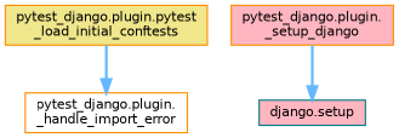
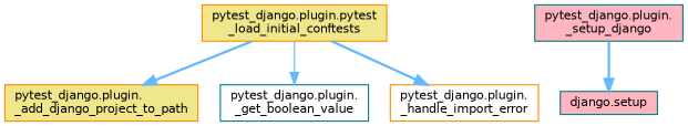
  digraph {
    fontname="DejaVu Sans"
    rankdir=TB
    node [color=darkorange fillcolor=khaki fontname="DejaVu Sans" fontsize=10 shape=box style=filled]
    edge [color=steelblue1 fontname="DejaVu Sans" fontsize=10 labelfontname=Helvetica labelfontsize=10 style=bold]
    n1 [fontcolor=black height=0.2 label="pytest_django.plugin.pytest\l_load_initial_conftests" width=0.4]
+   n2 [height=0.2 label="pytest_django.plugin.\l_add_django_project_to_path" width=0.4]
+   n3 [color=teal fillcolor=white height=0.2 label="pytest_django.plugin.\l_get_boolean_value" width=0.4]
    n4 [fillcolor=white height=0.2 label="pytest_django.plugin.\l_handle_import_error" width=0.4]
-   n5 [fillcolor=lightpink height=0.2 label="pytest_django.plugin.\l_setup_django" width=0.4]
+   n5 [color=teal fillcolor=lightpink height=0.2 label="pytest_django.plugin.\l_setup_django" width=0.4]
    n6 [color=teal fillcolor=lightpink height=0.2 label="django.setup" width=0.4]
+   n1 -> n2
+   n1 -> n3 [style=solid]
    n1 -> n4
    n5 -> n6
  }
